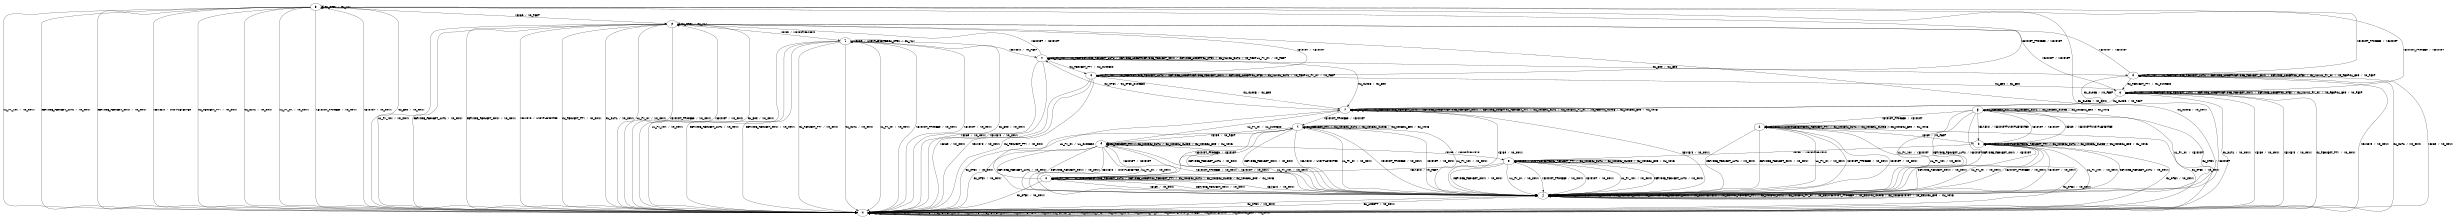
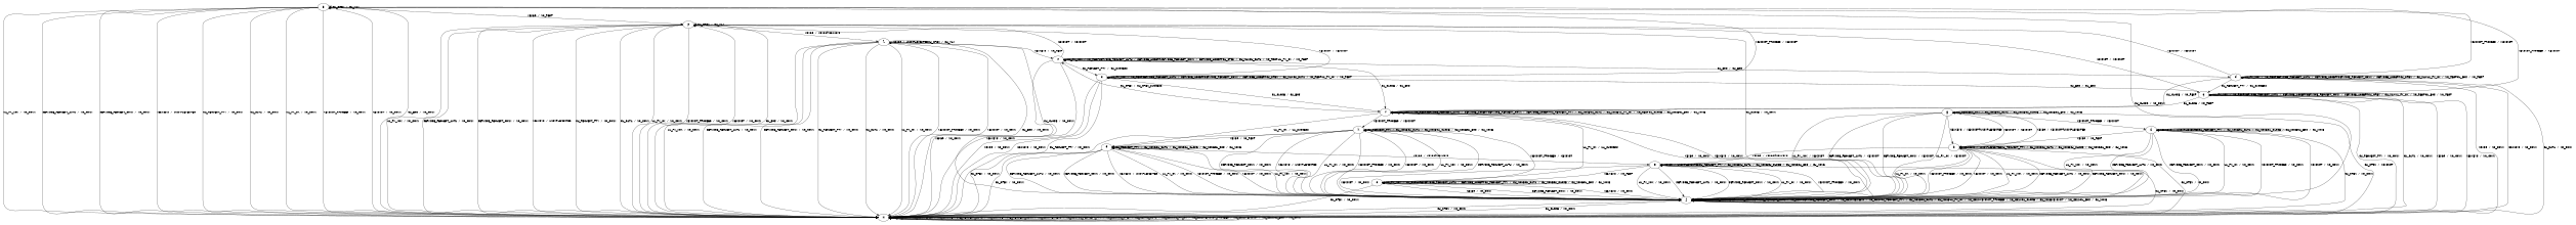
  digraph {
    "Incoming time"=0.06351900100708008
    "Outgoing time"=0.12312102317810059
    Output="{'States': 18, 'Transitions': 222, 'Filename': '../results/ssh/DropBear-DropBear-msat-5.dot'}"
    Reference="{'States': 18, 'Transitions': 222, 'Filename': '../subjects/ssh/DropBear.dot'}"
    Solver=msat
    Updated="{'States': 18, 'Transitions': 222, 'Filename': '../subjects/ssh/DropBear.dot'}"
    "f-measure"=1.0
    fontname="DejaVu Sans Mono"
    precision=1.0
    recall=1.0
    node [fontname="DejaVu Sans Mono"]
    edge [fontname="DejaVu Sans Mono"]
    a
    j
    m
    p
    l
    n
    b
    e
    o
    r
    f
    k
    c
    q
    d
    g
    i
    a -> a [label="CH_OPEN / CH_MAX"]
    a -> j [label="CH_CLOSE / NO_CONN"]
    a -> m [label="UA_PK_NOK / NO_CONN"]
    a -> m [label="SERVICE_REQUEST_AUTH / NO_CONN"]
    a -> m [label="SERVICE_REQUEST_CONN / NO_CONN"]
    a -> m [label="NEWKEYS / UNIMPLEMENTED"]
    a -> m [label="CH_REQUEST_PTY / NO_CONN"]
    a -> m [label="CH_DATA / NO_CONN"]
    a -> m [label="UA_PK_OK / NO_CONN"]
    a -> m [label="KEXINIT_PROCEED / NO_CONN"]
    a -> m [label="KEXINIT / NO_CONN"]
    a -> m [label="CH_EOF / NO_CONN"]
    a -> p [label="KEX30 / NO_RESP"]
    j -> j [label="UA_PK_NOK / NO_CONN"]
    j -> j [label="KEX30 / NO_CONN"]
    j -> j [label="SERVICE_REQUEST_AUTH / NO_CONN"]
    j -> j [label="SERVICE_REQUEST_CONN / NO_CONN"]
    j -> j [label="NEWKEYS / NO_CONN"]
    j -> j [label="CH_REQUEST_PTY / CH_NONE"]
    j -> j [label="CH_DATA / CH_NONE"]
    j -> j [label="UA_PK_OK / NO_CONN"]
    j -> j [label="KEXINIT_PROCEED / NO_CONN"]
    j -> j [label="CH_CLOSE / CH_NONE"]
    j -> j [label="KEXINIT / NO_CONN"]
    j -> j [label="CH_EOF / CH_NONE"]
    j -> m [label="CH_OPEN / NO_CONN"]
-   m -> j [label="CH_ACCEPT / NO_CONN"]
+   m -> j [label="CH_CLOSE / NO_CONN"]
    m -> m [label="UA_PK_NOK / NO_CONN"]
    m -> m [label="KEX30 / NO_CONN"]
    m -> m [label="SERVICE_REQUEST_AUTH / NO_CONN"]
    m -> m [label="SERVICE_REQUEST_CONN / NO_CONN"]
    m -> m [label="NEWKEYS / NO_CONN"]
    m -> m [label="CH_REQUEST_PTY / NO_CONN"]
    m -> m [label="CH_OPEN / CH_MAX"]
    m -> m [label="CH_DATA / NO_CONN"]
    m -> m [label="UA_PK_OK / NO_CONN"]
    m -> m [label="KEXINIT_PROCEED / NO_CONN"]
    m -> m [label="KEXINIT / NO_CONN"]
    m -> m [label="CH_EOF / NO_CONN"]
    p -> j [label="CH_CLOSE / NO_CONN"]
    p -> m [label="UA_PK_NOK / NO_CONN"]
    p -> m [label="SERVICE_REQUEST_AUTH / NO_CONN"]
    p -> m [label="SERVICE_REQUEST_CONN / NO_CONN"]
    p -> m [label="NEWKEYS / UNIMPLEMENTED"]
    p -> m [label="CH_REQUEST_PTY / NO_CONN"]
    p -> m [label="CH_DATA / NO_CONN"]
    p -> m [label="UA_PK_OK / NO_CONN"]
    p -> m [label="KEXINIT_PROCEED / NO_CONN"]
    p -> m [label="KEXINIT / NO_CONN"]
    p -> m [label="CH_EOF / NO_CONN"]
    p -> p [label="CH_OPEN / CH_MAX"]
    p -> l [label="KEX30 / KEX31+NEWKEYS"]
+   l -> j [label="CH_CLOSE / NO_CONN"]
    l -> m [label="UA_PK_NOK / NO_CONN"]
    l -> m [label="SERVICE_REQUEST_AUTH / NO_CONN"]
    l -> m [label="SERVICE_REQUEST_CONN / NO_CONN"]
    l -> m [label="CH_REQUEST_PTY / NO_CONN"]
    l -> m [label="CH_DATA / NO_CONN"]
    l -> m [label="UA_PK_OK / NO_CONN"]
    l -> m [label="KEXINIT_PROCEED / NO_CONN"]
    l -> m [label="KEXINIT / NO_CONN"]
    l -> m [label="CH_EOF / NO_CONN"]
    l -> l [label="KEX30 / UNIMPLEMENTED"]
    l -> l [label="CH_OPEN / CH_MAX"]
    l -> n [label="NEWKEYS / NO_RESP"]
    n -> m [label="KEX30 / NO_CONN"]
    n -> m [label="NEWKEYS / NO_CONN"]
    n -> p [label="KEXINIT / KEXINIT"]
    n -> n [label="UA_PK_NOK / NO_RESP"]
    n -> n [label="SERVICE_REQUEST_AUTH / SERVICE_ACCEPT"]
    n -> n [label="SERVICE_REQUEST_CONN / SERVICE_ACCEPT"]
    n -> n [label="CH_OPEN / CH_MAX"]
    n -> n [label="CH_DATA / NO_RESP"]
    n -> n [label="UA_PK_OK / NO_RESP"]
    n -> r [label="CH_CLOSE / CH_EOF"]
    n -> c [label="CH_REQUEST_PTY / CH_SUCCESS"]
    n -> d [label="CH_EOF / CH_EOF"]
    b -> j [label="UA_PK_NOK / NO_CONN"]
    b -> j [label="SERVICE_REQUEST_AUTH / NO_CONN"]
    b -> j [label="SERVICE_REQUEST_CONN / NO_CONN"]
    b -> j [label="UA_PK_OK / NO_CONN"]
    b -> j [label="KEXINIT_PROCEED / NO_CONN"]
    b -> j [label="KEXINIT / NO_CONN"]
    b -> m [label="CH_OPEN / NO_CONN"]
    b -> b [label="NEWKEYS / UNIMPLEMENTED"]
    b -> b [label="CH_REQUEST_PTY / CH_NONE"]
    b -> b [label="CH_DATA / CH_NONE"]
    b -> b [label="CH_CLOSE / CH_NONE"]
    b -> b [label="CH_EOF / CH_NONE"]
    b -> e [label="KEX30 / KEX31+NEWKEYS"]
    e -> j [label="UA_PK_NOK / NO_CONN"]
    e -> j [label="SERVICE_REQUEST_AUTH / NO_CONN"]
    e -> j [label="SERVICE_REQUEST_CONN / NO_CONN"]
    e -> j [label="UA_PK_OK / NO_CONN"]
    e -> j [label="KEXINIT_PROCEED / NO_CONN"]
    e -> j [label="KEXINIT / NO_CONN"]
    e -> m [label="CH_OPEN / NO_CONN"]
    e -> e [label="KEX30 / UNIMPLEMENTED"]
    e -> e [label="CH_REQUEST_PTY / CH_NONE"]
    e -> e [label="CH_DATA / CH_NONE"]
    e -> e [label="CH_CLOSE / CH_NONE"]
    e -> e [label="CH_EOF / CH_NONE"]
    e -> o [label="NEWKEYS / NO_RESP"]
    o -> j [label="KEX30 / NO_CONN"]
    o -> j [label="SERVICE_REQUEST_CONN / NO_CONN"]
    o -> j [label="NEWKEYS / NO_CONN"]
    o -> m [label="CH_OPEN / NO_CONN"]
    o -> o [label="UA_PK_NOK / UA_FAILURE"]
    o -> o [label="SERVICE_REQUEST_AUTH / SERVICE_ACCEPT"]
    o -> o [label="CH_REQUEST_PTY / CH_NONE"]
    o -> o [label="CH_DATA / CH_NONE"]
    o -> o [label="CH_CLOSE / CH_NONE"]
    o -> o [label="CH_EOF / CH_NONE"]
    o -> r [label="UA_PK_OK / UA_SUCCESS"]
-   o -> f [label="KEXINIT / KEXINIT"]
    o -> k [label="KEXINIT_PROCEED / KEXINIT"]
    r -> j [label="KEX30 / NO_CONN"]
    r -> j [label="NEWKEYS / NO_CONN"]
    r -> n [label="CH_OPEN / CH_OPEN_SUCCESS"]
    r -> r [label="UA_PK_NOK / NO_RESP"]
    r -> r [label="SERVICE_REQUEST_AUTH / SERVICE_ACCEPT"]
    r -> r [label="SERVICE_REQUEST_CONN / SERVICE_ACCEPT"]
    r -> r [label="CH_REQUEST_PTY / CH_NONE"]
    r -> r [label="CH_DATA / CH_NONE"]
    r -> r [label="UA_PK_OK / NO_RESP"]
    r -> r [label="CH_CLOSE / CH_NONE"]
    r -> r [label="CH_EOF / CH_NONE"]
    r -> f [label="UA_PK_OK / UA_SUCCESS"]
    r -> k [label="KEXINIT_PROCEED / KEXINIT"]
    f -> j [label="UA_PK_NOK / NO_CONN"]
    f -> j [label="SERVICE_REQUEST_AUTH / NO_CONN"]
    f -> j [label="SERVICE_REQUEST_CONN / NO_CONN"]
    f -> j [label="NEWKEYS / UNIMPLEMENTED"]
    f -> j [label="UA_PK_OK / NO_CONN"]
    f -> j [label="KEXINIT_PROCEED / NO_CONN"]
    f -> j [label="KEXINIT / NO_CONN"]
    f -> m [label="CH_OPEN / NO_CONN"]
    f -> e [label="KEX30 / KEX31+NEWKEYS"]
    f -> f [label="CH_REQUEST_PTY / CH_NONE"]
    f -> f [label="CH_DATA / CH_NONE"]
    f -> f [label="CH_CLOSE / CH_NONE"]
    f -> f [label="CH_EOF / CH_NONE"]
    k -> j [label="UA_PK_NOK / NO_CONN"]
    k -> j [label="SERVICE_REQUEST_AUTH / NO_CONN"]
    k -> j [label="SERVICE_REQUEST_CONN / NO_CONN"]
    k -> j [label="NEWKEYS / UNIMPLEMENTED"]
    k -> j [label="UA_PK_OK / NO_CONN"]
    k -> j [label="KEXINIT_PROCEED / NO_CONN"]
    k -> j [label="KEXINIT / NO_CONN"]
    k -> m [label="CH_OPEN / NO_CONN"]
    k -> f [label="KEX30 / NO_RESP"]
    k -> k [label="CH_REQUEST_PTY / CH_NONE"]
    k -> k [label="CH_DATA / CH_NONE"]
    k -> k [label="CH_CLOSE / CH_NONE"]
    k -> k [label="CH_EOF / CH_NONE"]
    c -> a [label="KEXINIT_PROCEED / KEXINIT"]
    c -> m [label="KEX30 / NO_CONN"]
    c -> m [label="NEWKEYS / NO_CONN"]
    c -> m [label="CH_REQUEST_PTY / NO_CONN"]
    c -> p [label="KEXINIT / KEXINIT"]
    c -> r [label="CH_CLOSE / CH_EOF"]
    c -> c [label="UA_PK_NOK / NO_RESP"]
    c -> c [label="SERVICE_REQUEST_AUTH / SERVICE_ACCEPT"]
    c -> c [label="SERVICE_REQUEST_CONN / SERVICE_ACCEPT"]
    c -> c [label="CH_OPEN / CH_MAX"]
    c -> c [label="CH_DATA / NO_RESP"]
    c -> c [label="UA_PK_OK / NO_RESP"]
    c -> q [label="CH_EOF / CH_EOF"]
    q -> a [label="KEXINIT_PROCEED / KEXINIT"]
    q -> m [label="KEX30 / NO_CONN"]
    q -> m [label="NEWKEYS / NO_CONN"]
    q -> m [label="CH_REQUEST_PTY / NO_CONN"]
    q -> m [label="CH_DATA / NO_CONN"]
    q -> p [label="KEXINIT / KEXINIT"]
    q -> r [label="CH_CLOSE / NO_RESP"]
    q -> q [label="UA_PK_NOK / NO_RESP"]
    q -> q [label="SERVICE_REQUEST_AUTH / SERVICE_ACCEPT"]
    q -> q [label="SERVICE_REQUEST_CONN / SERVICE_ACCEPT"]
    q -> q [label="CH_OPEN / CH_MAX"]
    q -> q [label="UA_PK_OK / NO_RESP"]
    q -> q [label="CH_EOF / NO_RESP"]
    d -> a [label="KEXINIT_PROCEED / KEXINIT"]
    d -> m [label="KEX30 / NO_CONN"]
    d -> m [label="NEWKEYS / NO_CONN"]
    d -> m [label="CH_DATA / NO_CONN"]
    d -> p [label="KEXINIT / KEXINIT"]
    d -> r [label="CH_CLOSE / NO_RESP"]
    d -> q [label="CH_REQUEST_PTY / CH_SUCCESS"]
    d -> d [label="UA_PK_NOK / NO_RESP"]
    d -> d [label="SERVICE_REQUEST_AUTH / SERVICE_ACCEPT"]
    d -> d [label="SERVICE_REQUEST_CONN / SERVICE_ACCEPT"]
    d -> d [label="CH_OPEN / CH_MAX"]
    d -> d [label="UA_PK_OK / NO_RESP"]
    d -> d [label="CH_EOF / NO_RESP"]
    g -> j [label="UA_PK_NOK / KEXINIT"]
    g -> j [label="SERVICE_REQUEST_AUTH / KEXINIT"]
    g -> j [label="SERVICE_REQUEST_CONN / KEXINIT"]
    g -> j [label="UA_PK_OK / KEXINIT"]
    g -> m [label="CH_OPEN / KEXINIT"]
    g -> b [label="KEX30 / KEXINIT+UNIMPLEMENTED"]
    g -> b [label="NEWKEYS / KEXINIT+UNIMPLEMENTED"]
    g -> b [label="KEXINIT / KEXINIT"]
    g -> g [label="CH_REQUEST_PTY / CH_NONE"]
    g -> g [label="CH_DATA / CH_NONE"]
    g -> g [label="CH_CLOSE / CH_NONE"]
    g -> g [label="CH_EOF / CH_NONE"]
    g -> i [label="KEXINIT_PROCEED / KEXINIT"]
    i -> j [label="UA_PK_NOK / NO_CONN"]
    i -> j [label="SERVICE_REQUEST_AUTH / NO_CONN"]
    i -> j [label="SERVICE_REQUEST_CONN / NO_CONN"]
    i -> j [label="UA_PK_OK / NO_CONN"]
    i -> j [label="KEXINIT_PROCEED / NO_CONN"]
    i -> j [label="KEXINIT / NO_CONN"]
    i -> m [label="CH_OPEN / NO_CONN"]
    i -> b [label="KEX30 / NO_RESP"]
    i -> i [label="NEWKEYS / UNIMPLEMENTED"]
    i -> i [label="CH_REQUEST_PTY / CH_NONE"]
    i -> i [label="CH_DATA / CH_NONE"]
    i -> i [label="CH_CLOSE / CH_NONE"]
    i -> i [label="CH_EOF / CH_NONE"]
  }
